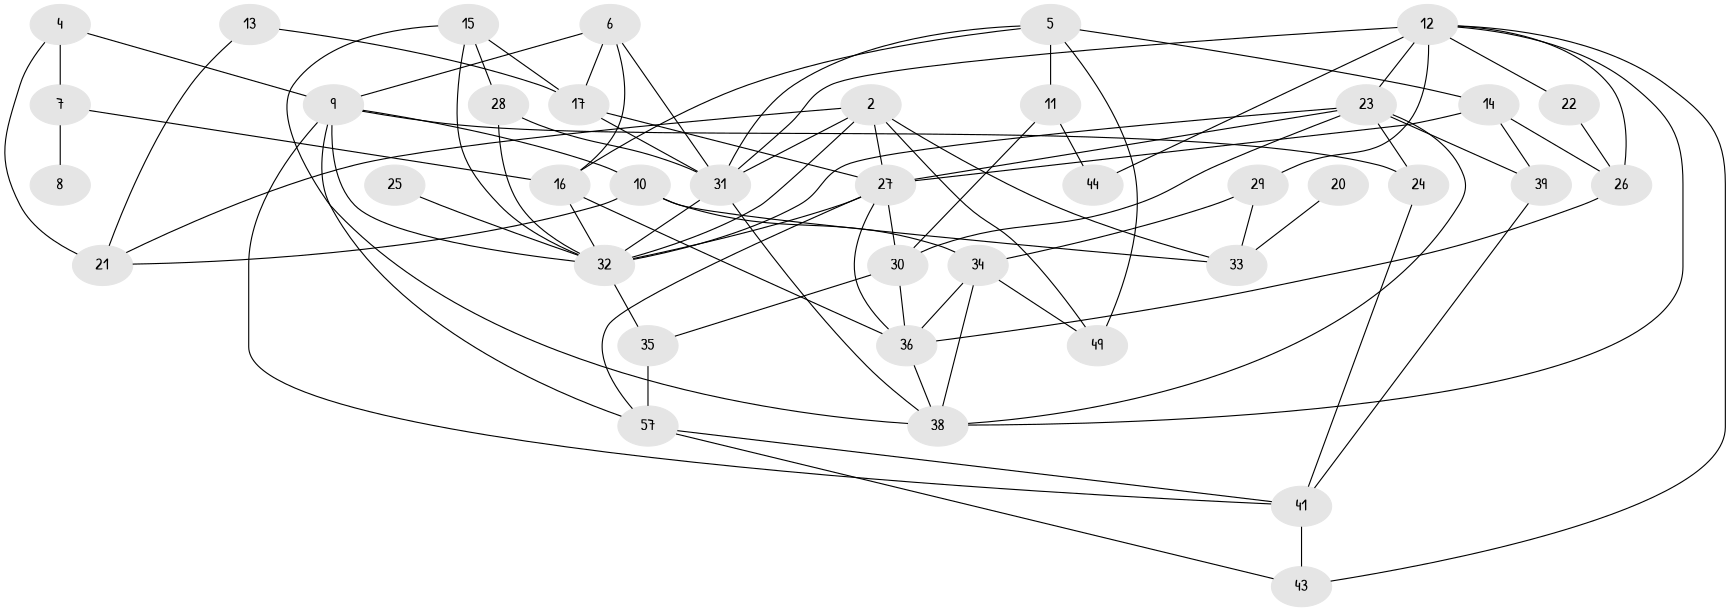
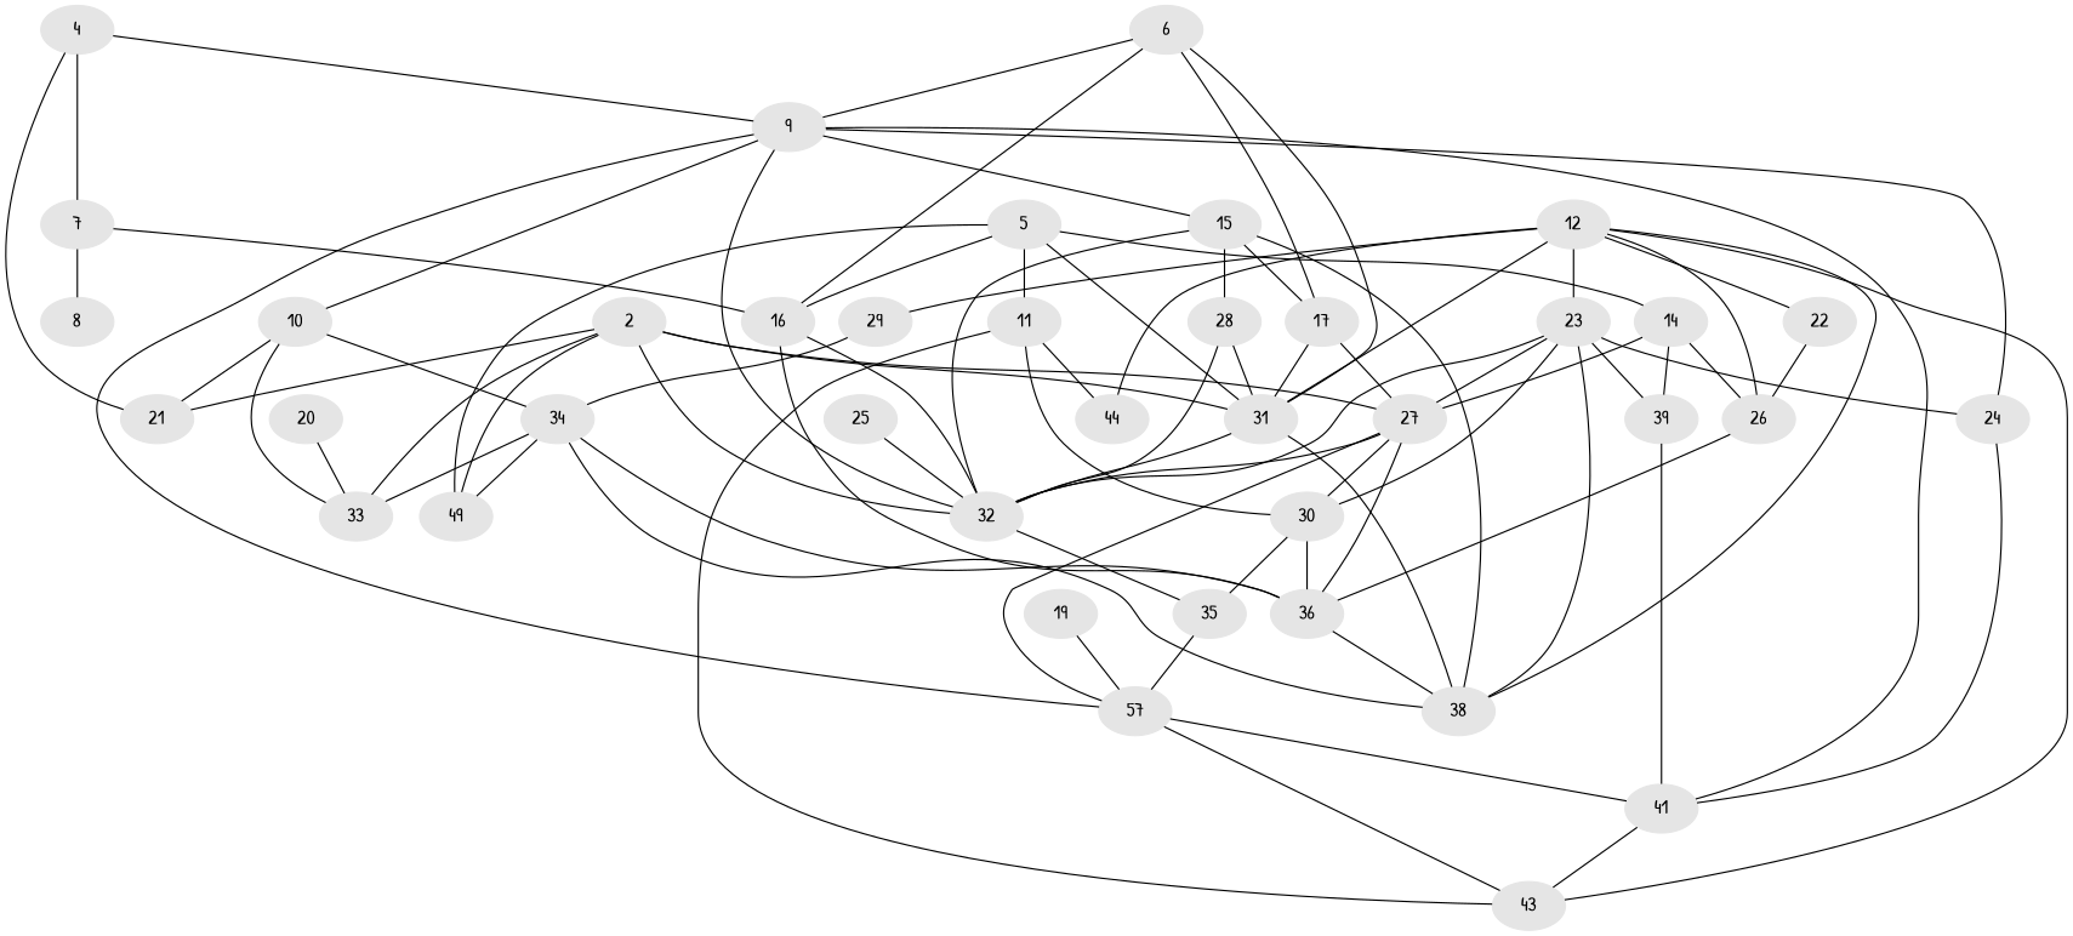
  graph {
    fontname="Patrick Hand"
    node [color=gray90 fontname="Patrick Hand" style=filled]
    edge [fontname="Patrick Hand" weight=1.0]
    2
    21
    27
    31
    32
    33
    n7 [label=49]
    n8 [label=57]
    30
    36
    38
    35
    4
    7
    9
    16
    8
    10
    15
    24
    41
    5
    11
    14
    43
    44
    26
    39
    6
    17
    34
    28
    12
    22
    23
    29
-   13
+   19
    20
    25
    2 -- 21
    2 -- 27
    2 -- 31 [weight=2.0]
    2 -- 32
    2 -- 33
    2 -- n7
    27 -- 32
    27 -- n8
    27 -- 30
    27 -- 36
    31 -- 32 [weight=2.0]
    31 -- 38
    32 -- 35
    n8 -- 41
    n8 -- 43
    30 -- 36
    30 -- 35
    36 -- 38
    35 -- n8
    4 -- 21
    4 -- 7
    4 -- 9
    7 -- 16
    7 -- 8
    9 -- 32
    9 -- n8
    9 -- 10
+   9 -- 15
    9 -- 24
    9 -- 41
    16 -- 32
    16 -- 36
    10 -- 21
    10 -- 33
    10 -- 34
    15 -- 32
    15 -- 38
    15 -- 17
    15 -- 28
    24 -- 41
    41 -- 43
    5 -- 31
    5 -- n7 [weight=2.0]
    5 -- 16
    5 -- 11 [weight=2.0]
    5 -- 14
    11 -- 30
+   11 -- 43
    11 -- 44
    14 -- 27
    14 -- 26
    14 -- 39
    26 -- 36
    39 -- 41
    6 -- 31
    6 -- 9
    6 -- 16
    6 -- 17
    17 -- 27
    17 -- 31
    34 -- n7
    34 -- 36
    34 -- 38
    28 -- 31
    28 -- 32 [weight=2.0]
    12 -- 31
    12 -- 38
    12 -- 43
    12 -- 44
    12 -- 26
    12 -- 22
    12 -- 23 [weight=2.0]
    12 -- 29
    22 -- 26
    23 -- 27
    23 -- 32
    23 -- 30
    23 -- 38
    23 -- 24 [weight=2.0]
    23 -- 39
-   29 -- 33
+   34 -- 33
    29 -- 34
-   13 -- 21
-   13 -- 17
+   19 -- n8
    20 -- 33
    25 -- 32
  }
